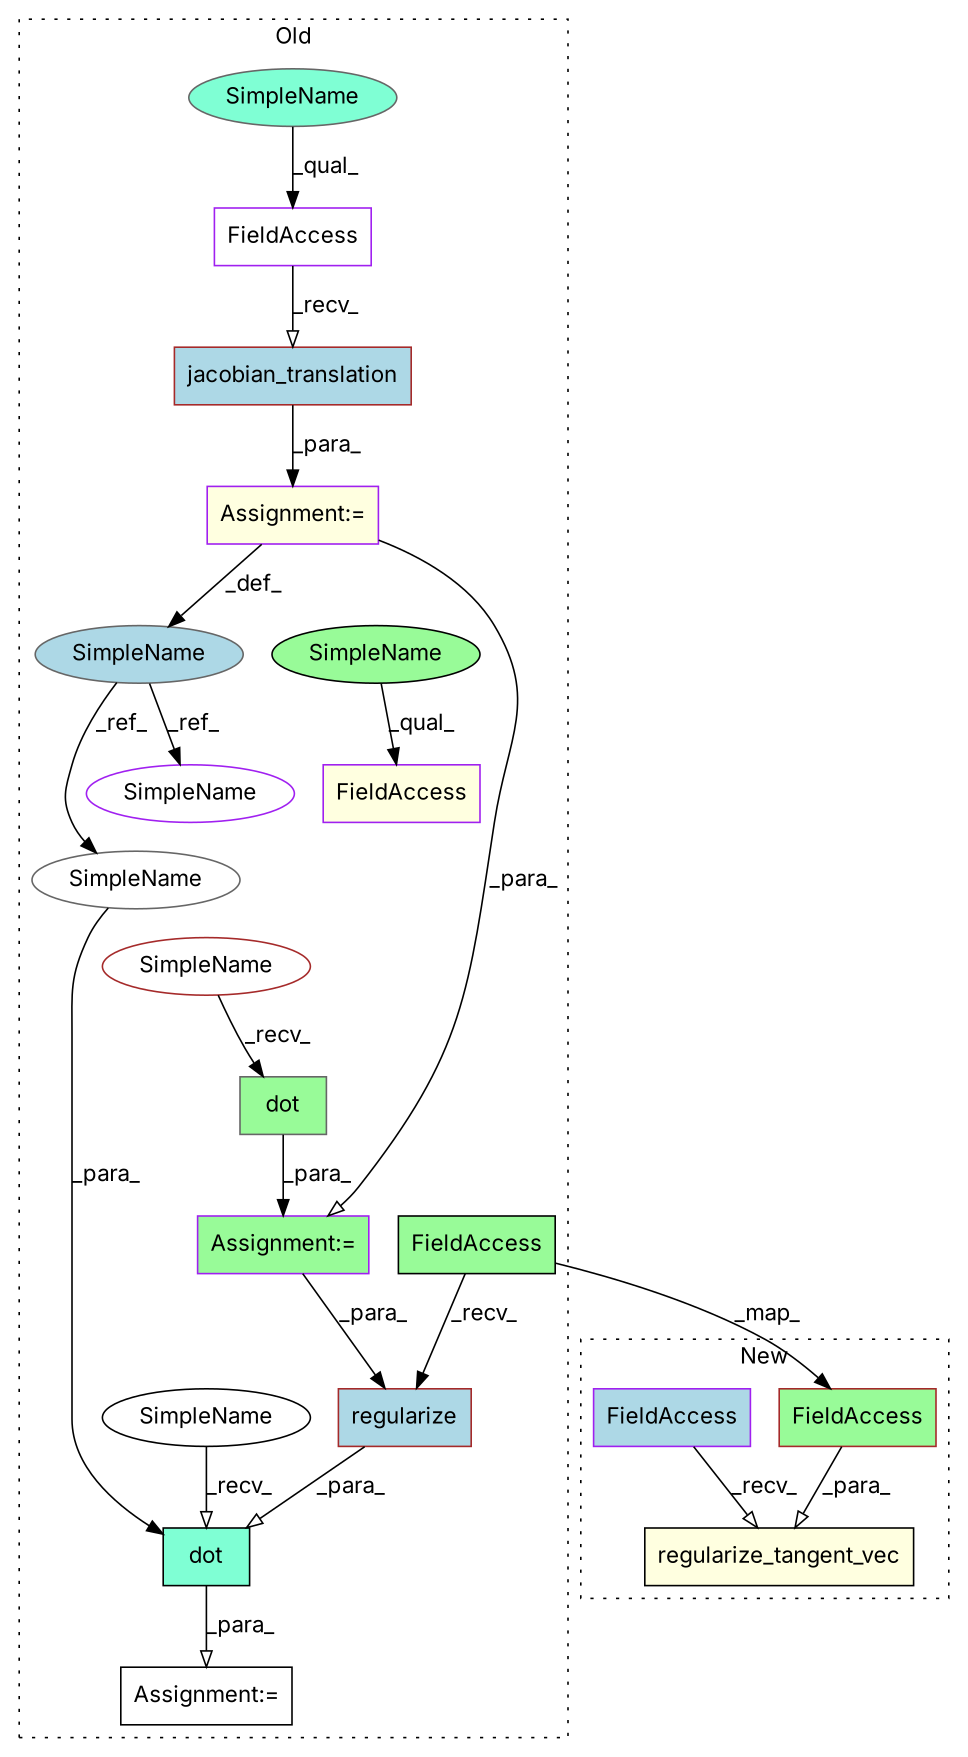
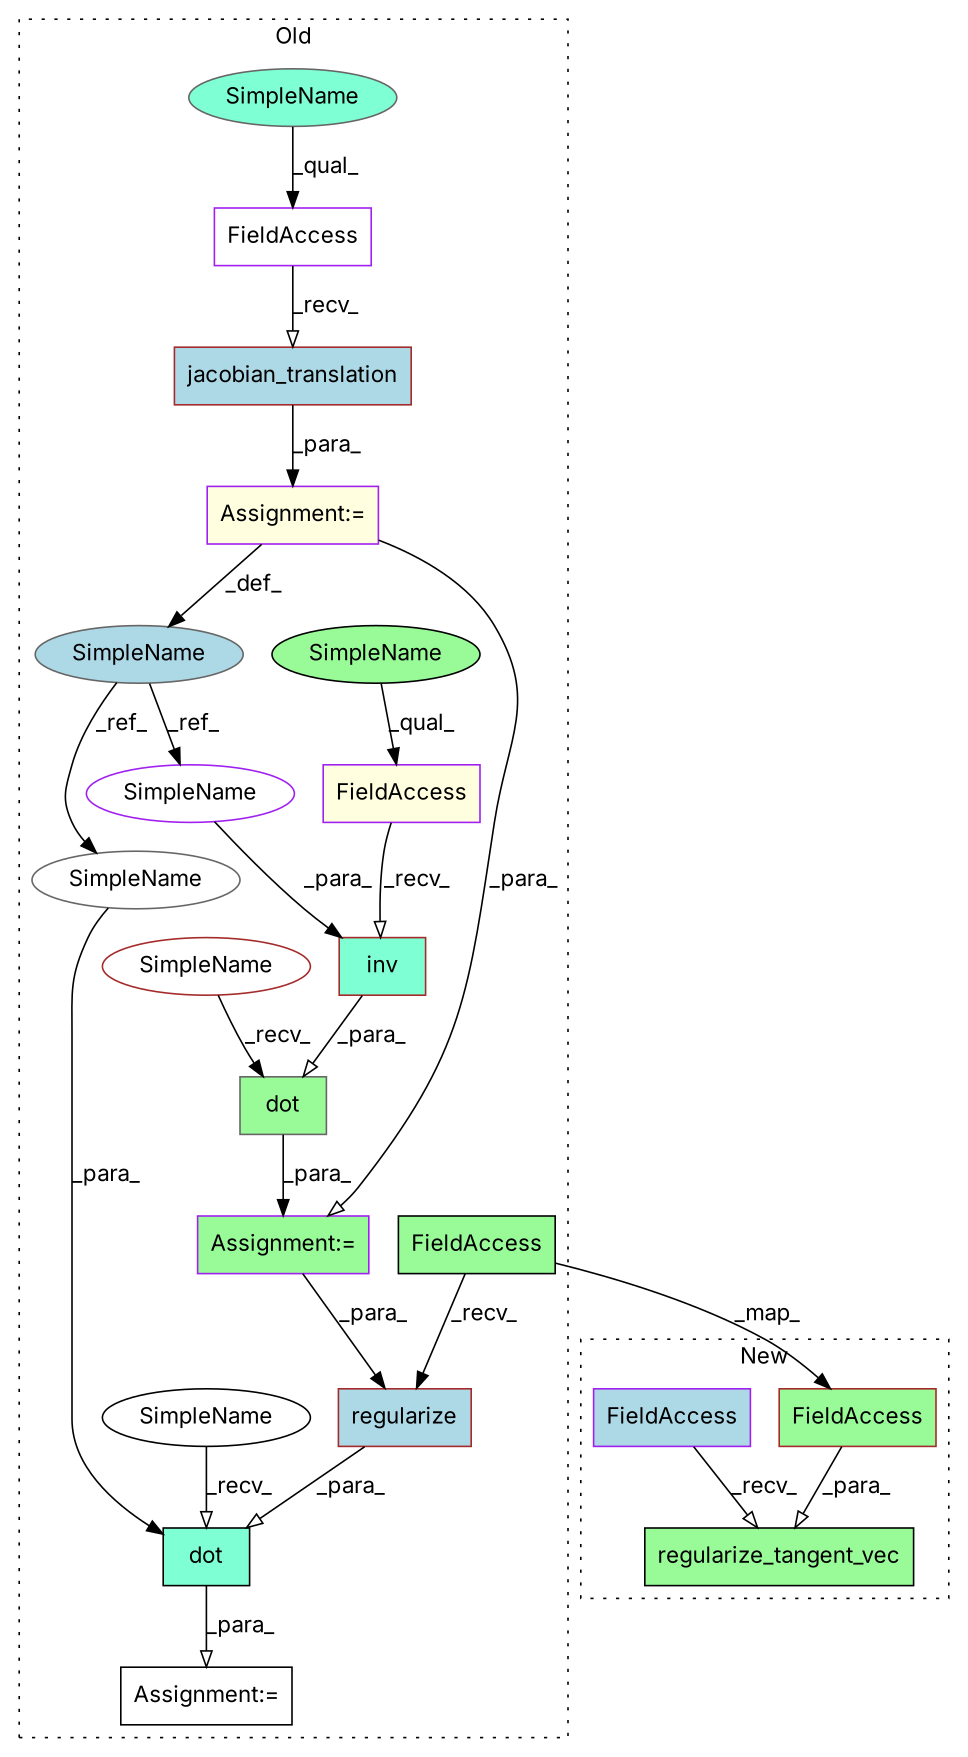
  digraph {
    fontname=Inter
    node [a=42 color=purple fillcolor=white fontname=Inter l=5 s=27721 shape=box style=filled]
    edge [arrowhead=normal fontname=Inter]
    n1 [a=32 color=gray40 fillcolor=palegreen l="4,1" label=dot s="27717,27759"]
+   n2 [a=32 color=brown fillcolor=aquamarine l="4,1" label=inv s="27734,27746"]
    n3 [a=22 fillcolor=lightyellow l=12 label=FieldAccess]
    n4 [color=gray40 fillcolor=lightblue l=8 label=SimpleName s=27624 shape=ellipse]
    n5 [a=32 color=black fillcolor=aquamarine l="4,1" label=dot s="27853,27883"]
    n6 [a=32 color=brown fillcolor=lightblue l="11,1" label=regularize s="27799,27827"]
    n7 [a=32 color=brown fillcolor=lightblue l="21,1" label=jacobian_translation s="27644,27682"]
    n8 [a=22 l=10 label=FieldAccess s=27633]
    n9 [a=22 color=black fillcolor=palegreen l=10 label=FieldAccess s=27788]
    n10 [a=7 color=black l=1 label="Assignment:=" s=27846]
    n11 [a=7 fillcolor=palegreen l=1 label="Assignment:=" s=27710]
    n12 [a=7 fillcolor=lightyellow l=1 label="Assignment:=" s=27632]
    n13 [color=gray40 fillcolor=aquamarine l=4 label=SimpleName s=27633 shape=ellipse]
    n14 [color=black fillcolor=palegreen label=SimpleName shape=ellipse]
    n15 [color=brown label=SimpleName s=27711 shape=ellipse]
    n16 [color=black label=SimpleName s=27847 shape=ellipse]
    n17 [l=8 label=SimpleName s=27738 shape=ellipse]
    n18 [color=gray40 l=8 label=SimpleName s=27857 shape=ellipse]
-   n19 [a=32 color=black fillcolor=lightyellow l="23,1" label=regularize_tangent_vec s="27135,27191"]
+   n19 [a=32 color=black fillcolor=palegreen l="23,1" label=regularize_tangent_vec s="27135,27191"]
    n20 [a=22 fillcolor=lightblue label=FieldAccess s=27122]
    n21 [a=22 color=brown fillcolor=palegreen l=10 label=FieldAccess s=27158]
    subgraph cluster_1 {
      label=Old
      style=dotted
      n1
+     n2
      n3
      n4
      n5
      n6
      n7
      n8
      n9
      n10
      n11
      n12
      n13
      n14
      n15
      n16
      n17
      n18
    }
    subgraph cluster_2 {
      label=New
      style=dotted
      n19
      n20
      n21
    }
    n1 -> n11 [label=_para_]
+   n2 -> n1 [arrowhead=onormal label=_para_]
+   n3 -> n2 [arrowhead=onormal label=_recv_]
    n4 -> n17 [label=_ref_]
    n4 -> n18 [label=_ref_]
    n5 -> n10 [arrowhead=onormal label=_para_]
    n6 -> n5 [arrowhead=onormal label=_para_]
    n7 -> n12 [label=_para_]
    n8 -> n7 [arrowhead=onormal label=_recv_]
    n9 -> n6 [label=_recv_]
    n9 -> n21 [label=_map_]
    n11 -> n6 [label=_para_]
    n12 -> n4 [label=_def_]
    n12 -> n11 [arrowhead=onormal label=_para_]
    n13 -> n8 [label=_qual_]
    n14 -> n3 [label=_qual_]
    n15 -> n1 [label=_recv_]
    n16 -> n5 [arrowhead=onormal label=_recv_]
+   n17 -> n2 [label=_para_]
    n18 -> n5 [label=_para_]
    n20 -> n19 [arrowhead=onormal label=_recv_]
    n21 -> n19 [arrowhead=onormal label=_para_]
  }
